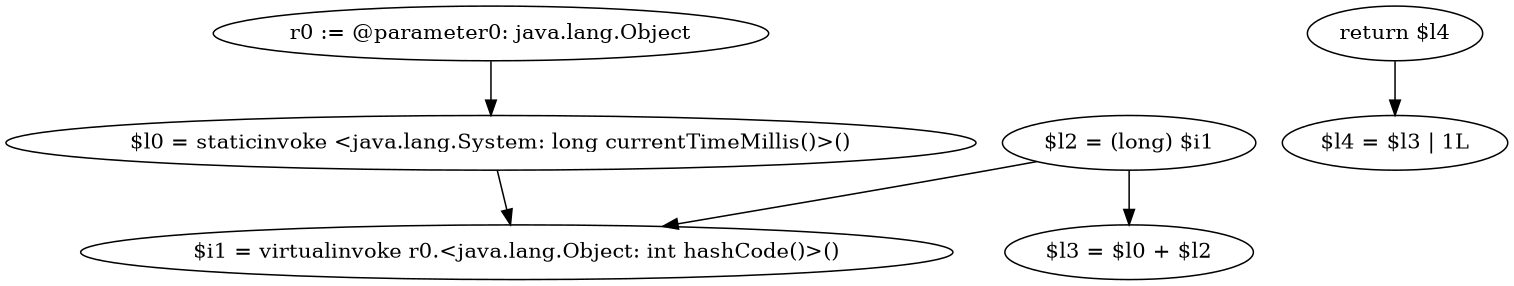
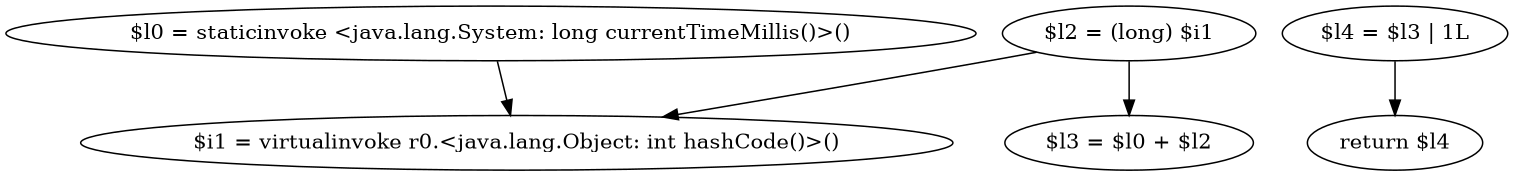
  digraph {
-   "r0 := @parameter0: java.lang.Object"
    "$l0 = staticinvoke <java.lang.System: long currentTimeMillis()>()"
    "$i1 = virtualinvoke r0.<java.lang.Object: int hashCode()>()"
    "$l2 = (long) $i1"
    "$l3 = $l0 + $l2"
    "$l4 = $l3 | 1L"
    "return $l4"
-   "r0 := @parameter0: java.lang.Object" -> "$l0 = staticinvoke <java.lang.System: long currentTimeMillis()>()"
    "$l0 = staticinvoke <java.lang.System: long currentTimeMillis()>()" -> "$i1 = virtualinvoke r0.<java.lang.Object: int hashCode()>()"
    "$l2 = (long) $i1" -> "$i1 = virtualinvoke r0.<java.lang.Object: int hashCode()>()"
    "$l2 = (long) $i1" -> "$l3 = $l0 + $l2"
-   "return $l4" -> "$l4 = $l3 | 1L"
+   "$l4 = $l3 | 1L" -> "return $l4"
  }
